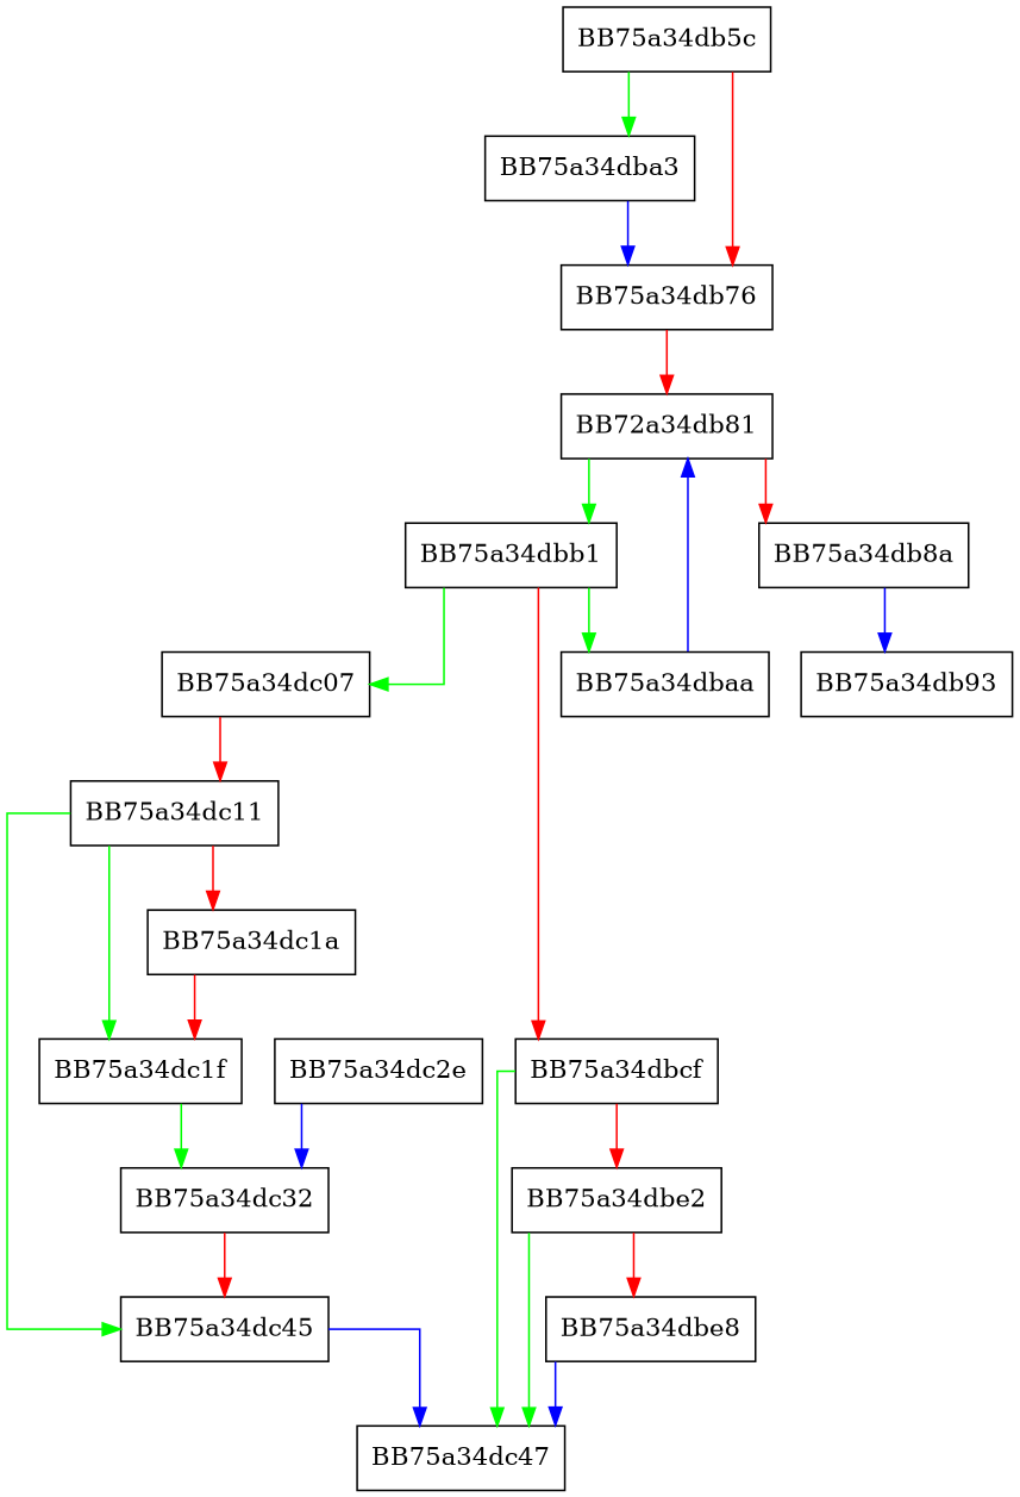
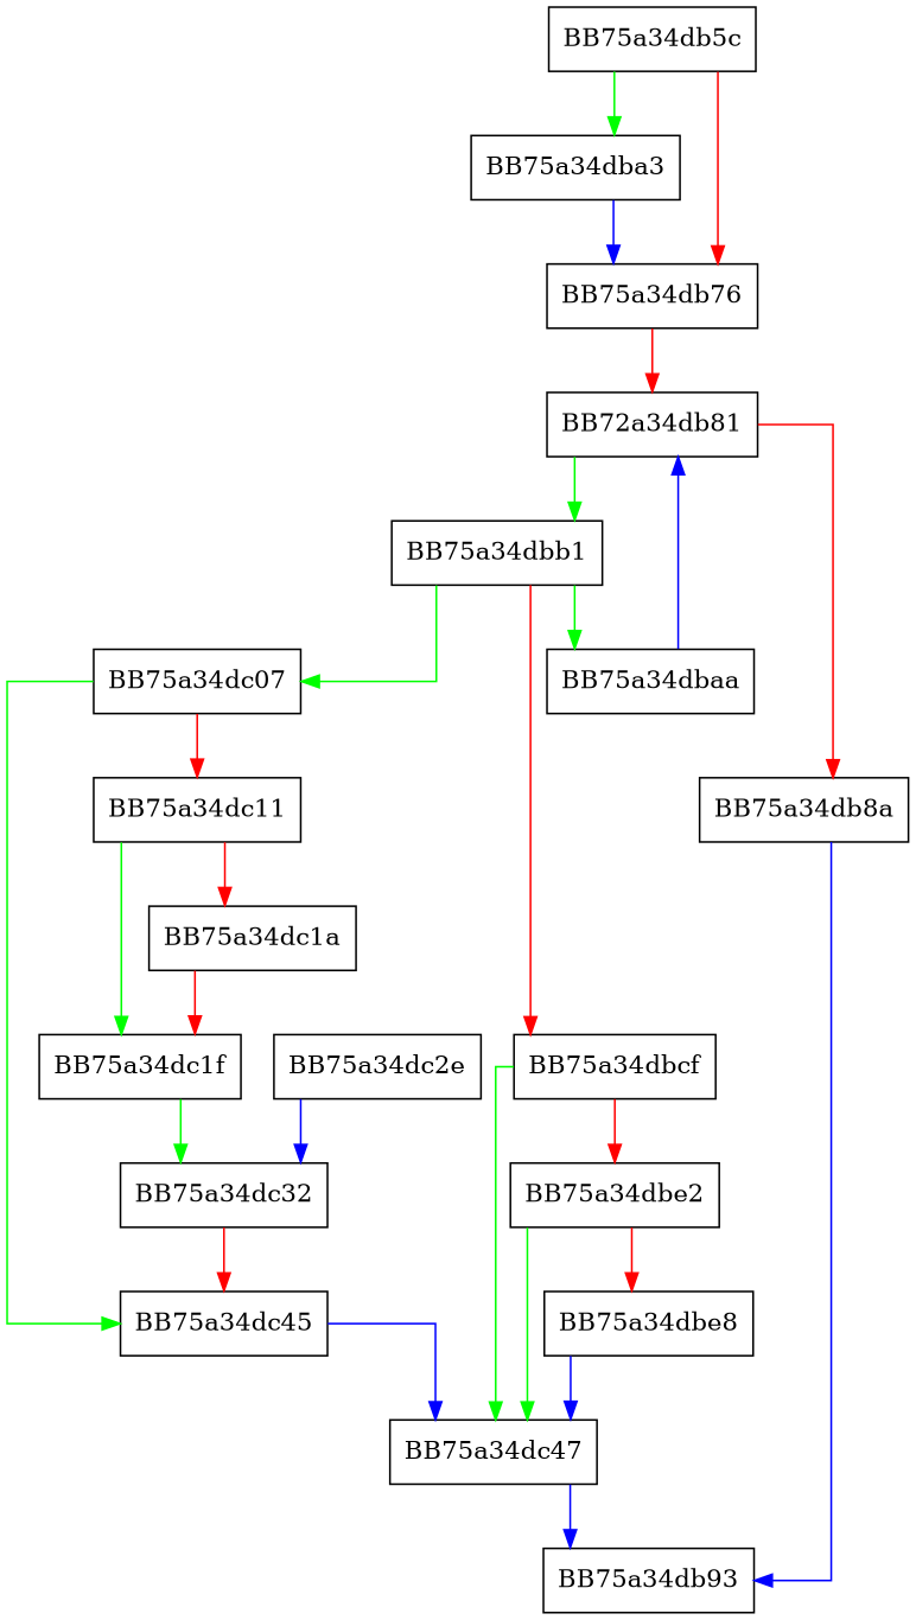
  digraph {
    splines=ortho
    node [shape=box]
    edge [color=red]
    BB75a34db5c
    BB75a34dba3
    BB75a34db76
    n4 [label=BB72a34db81]
    BB75a34dbaa
    BB75a34dbb1
    BB75a34db8a
    BB75a34dc07
    BB75a34dbcf
    BB75a34db93
    BB75a34dc45
    BB75a34dc11
    BB75a34dc47
    BB75a34dbe2
    BB75a34dc1f
    BB75a34dc1a
    BB75a34dbe8
    BB75a34dc32
    BB75a34dc2e
    BB75a34db5c -> BB75a34dba3 [color=green]
    BB75a34db5c -> BB75a34db76
    BB75a34dba3 -> BB75a34db76 [color=blue]
    BB75a34db76 -> n4
    n4 -> BB75a34dbb1 [color=green]
    n4 -> BB75a34db8a
    BB75a34dbaa -> n4 [color=blue]
    BB75a34dbb1 -> BB75a34dbaa [color=green]
    BB75a34dbb1 -> BB75a34dc07 [color=green]
    BB75a34dbb1 -> BB75a34dbcf
    BB75a34db8a -> BB75a34db93 [color=blue]
-   BB75a34dc11 -> BB75a34dc45 [color=green]
+   BB75a34dc07 -> BB75a34dc45 [color=green]
    BB75a34dc07 -> BB75a34dc11
    BB75a34dbcf -> BB75a34dc47 [color=green]
    BB75a34dbcf -> BB75a34dbe2
    BB75a34dc45 -> BB75a34dc47 [color=blue]
    BB75a34dc11 -> BB75a34dc1f [color=green]
    BB75a34dc11 -> BB75a34dc1a
+   BB75a34dc47 -> BB75a34db93 [color=blue]
    BB75a34dbe2 -> BB75a34dc47 [color=green]
    BB75a34dbe2 -> BB75a34dbe8
    BB75a34dc1f -> BB75a34dc32 [color=green]
    BB75a34dc1a -> BB75a34dc1f
    BB75a34dbe8 -> BB75a34dc47 [color=blue]
    BB75a34dc32 -> BB75a34dc45
    BB75a34dc2e -> BB75a34dc32 [color=blue]
  }
